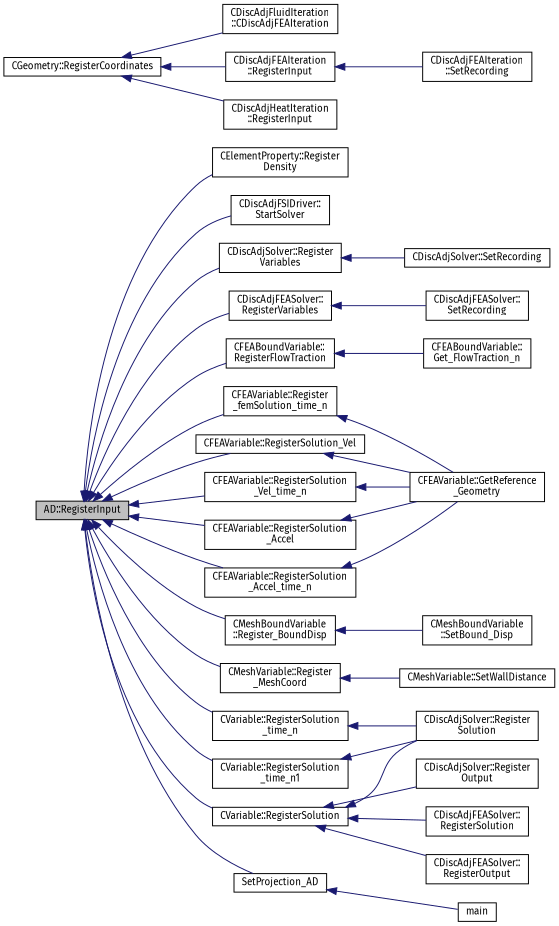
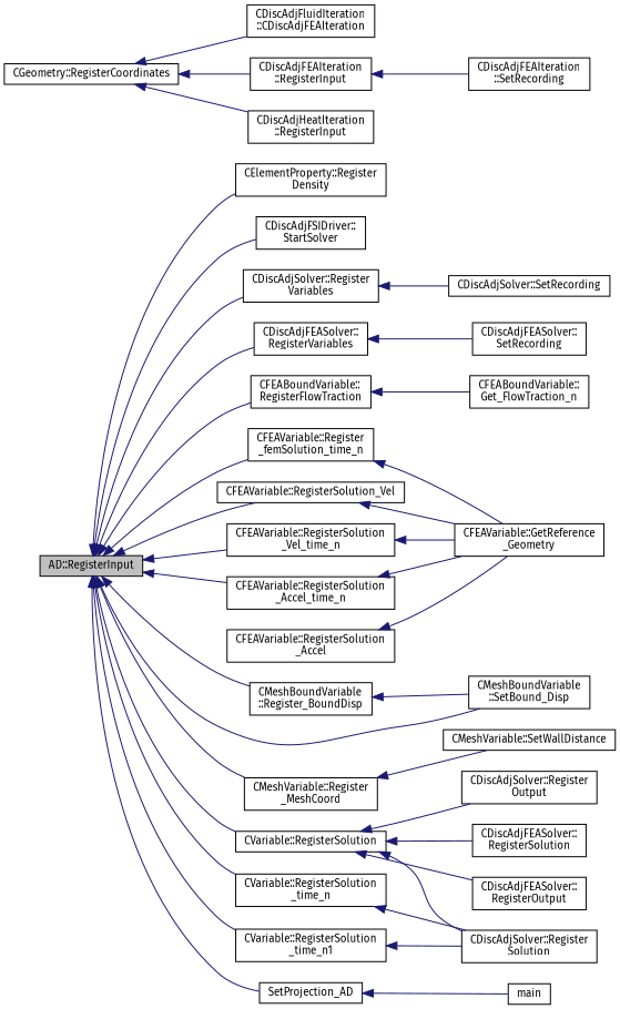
  digraph {
    fontname="Fira Sans"
    rankdir=LR
    node [color=black fillcolor=white fontname="Fira Sans" fontsize=10 shape=record style=filled]
    edge [color=midnightblue dir=back fontname="Fira Sans" fontsize=10 labelfontname=Helvetica labelfontsize=10 style=solid]
    n1 [fillcolor=grey75 fontcolor=black height=0.2 label="AD::RegisterInput" width=0.4]
    n2 [height=0.2 label="CElementProperty::Register\lDensity" width=0.4]
    n3 [height=0.2 label="CDiscAdjFSIDriver::\lStartSolver" width=0.4]
    n4 [height=0.2 label="CDiscAdjSolver::Register\lVariables" width=0.4]
    n5 [height=0.2 label="CDiscAdjFEASolver::\lRegisterVariables" width=0.4]
    n6 [height=0.2 label="CFEABoundVariable::\lRegisterFlowTraction" width=0.4]
    n7 [height=0.2 label="CFEAVariable::Register\l_femSolution_time_n" width=0.4]
    n8 [height=0.2 label="CFEAVariable::RegisterSolution_Vel" width=0.4]
    n9 [height=0.2 label="CFEAVariable::RegisterSolution\l_Vel_time_n" width=0.4]
    n10 [height=0.2 label="CFEAVariable::RegisterSolution\l_Accel" width=0.4]
    n11 [height=0.2 label="CFEAVariable::RegisterSolution\l_Accel_time_n" width=0.4]
    n12 [height=0.2 label="CMeshBoundVariable\l::Register_BoundDisp" width=0.4]
    n13 [height=0.2 label="CMeshVariable::Register\l_MeshCoord" width=0.4]
    n14 [height=0.2 label="CVariable::RegisterSolution" width=0.4]
    n15 [height=0.2 label="CVariable::RegisterSolution\l_time_n" width=0.4]
    n16 [height=0.2 label="CVariable::RegisterSolution\l_time_n1" width=0.4]
    n17 [height=0.2 label=SetProjection_AD width=0.4]
    n18 [height=0.2 label="CGeometry::RegisterCoordinates" width=0.4]
    n19 [height=0.2 label="CDiscAdjFluidIteration\l::CDiscAdjFEAIteration" width=0.4]
    n20 [height=0.2 label="CDiscAdjFEAIteration\l::RegisterInput" width=0.4]
    n21 [height=0.2 label="CDiscAdjHeatIteration\l::RegisterInput" width=0.4]
    n22 [height=0.2 label="CDiscAdjSolver::SetRecording" width=0.4]
    n23 [height=0.2 label="CDiscAdjFEASolver::\lSetRecording" width=0.4]
    n24 [height=0.2 label="CFEABoundVariable::\lGet_FlowTraction_n" width=0.4]
    n25 [height=0.2 label="CFEAVariable::GetReference\l_Geometry" width=0.4]
    n26 [height=0.2 label="CMeshBoundVariable\l::SetBound_Disp" width=0.4]
    n27 [height=0.2 label="CMeshVariable::SetWallDistance" width=0.4]
    n28 [height=0.2 label="CDiscAdjSolver::Register\lSolution" width=0.4]
    n29 [height=0.2 label="CDiscAdjSolver::Register\lOutput" width=0.4]
    n30 [height=0.2 label="CDiscAdjFEASolver::\lRegisterSolution" width=0.4]
    n31 [height=0.2 label="CDiscAdjFEASolver::\lRegisterOutput" width=0.4]
    n32 [height=0.2 label=main width=0.4]
    n33 [height=0.2 label="CDiscAdjFEAIteration\l::SetRecording" width=0.4]
    n1 -> n2
    n1 -> n3
    n1 -> n4
    n1 -> n5
    n1 -> n6
    n1 -> n7
    n1 -> n8
    n1 -> n9
-   n1 -> n10
+   n1 -> n26
    n1 -> n11
    n1 -> n12
    n1 -> n13
    n1 -> n14
    n1 -> n15
    n1 -> n16
    n1 -> n17
    n4 -> n22
    n5 -> n23
    n6 -> n24
    n7 -> n25
    n8 -> n25
    n9 -> n25
    n10 -> n25
    n11 -> n25
    n12 -> n26
    n13 -> n27
    n14 -> n28
    n14 -> n29
    n14 -> n30
    n14 -> n31
    n15 -> n28
    n16 -> n28
    n17 -> n32
    n18 -> n19
    n18 -> n20
    n18 -> n21
    n20 -> n33
  }
